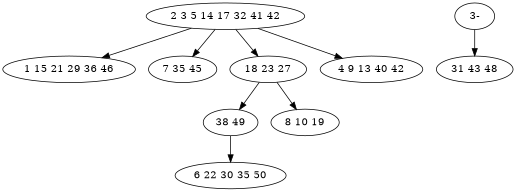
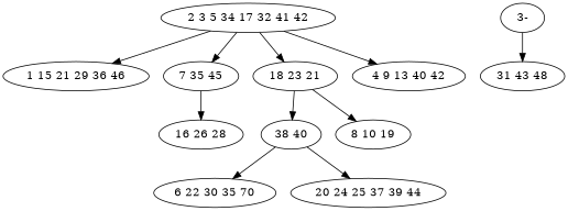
  digraph {
-   n1 [label="2 3 5 14 17 32 41 42"]
+   n1 [label="2 3 5 34 17 32 41 42"]
    n2 [label="1 15 21 29 36 46"]
    n3 [label="7 35 45"]
-   n4 [label="18 23 27"]
+   n4 [label="18 23 21"]
    n5 [label="4 9 13 40 42"]
-   n7 [label="38 49"]
+   n6 [label="16 26 28"]
+   n7 [label="38 40"]
    n8 [label="8 10 19"]
    n9 [label="3-"]
    n10 [label="31 43 48"]
-   n11 [label="6 22 30 35 50"]
+   n11 [label="6 22 30 35 70"]
+   n12 [label="20 24 25 37 39 44"]
    n1 -> n2
    n1 -> n3
    n1 -> n4
    n1 -> n5
+   n3 -> n6
    n4 -> n7
    n4 -> n8
    n7 -> n11
+   n7 -> n12
    n9 -> n10
  }
